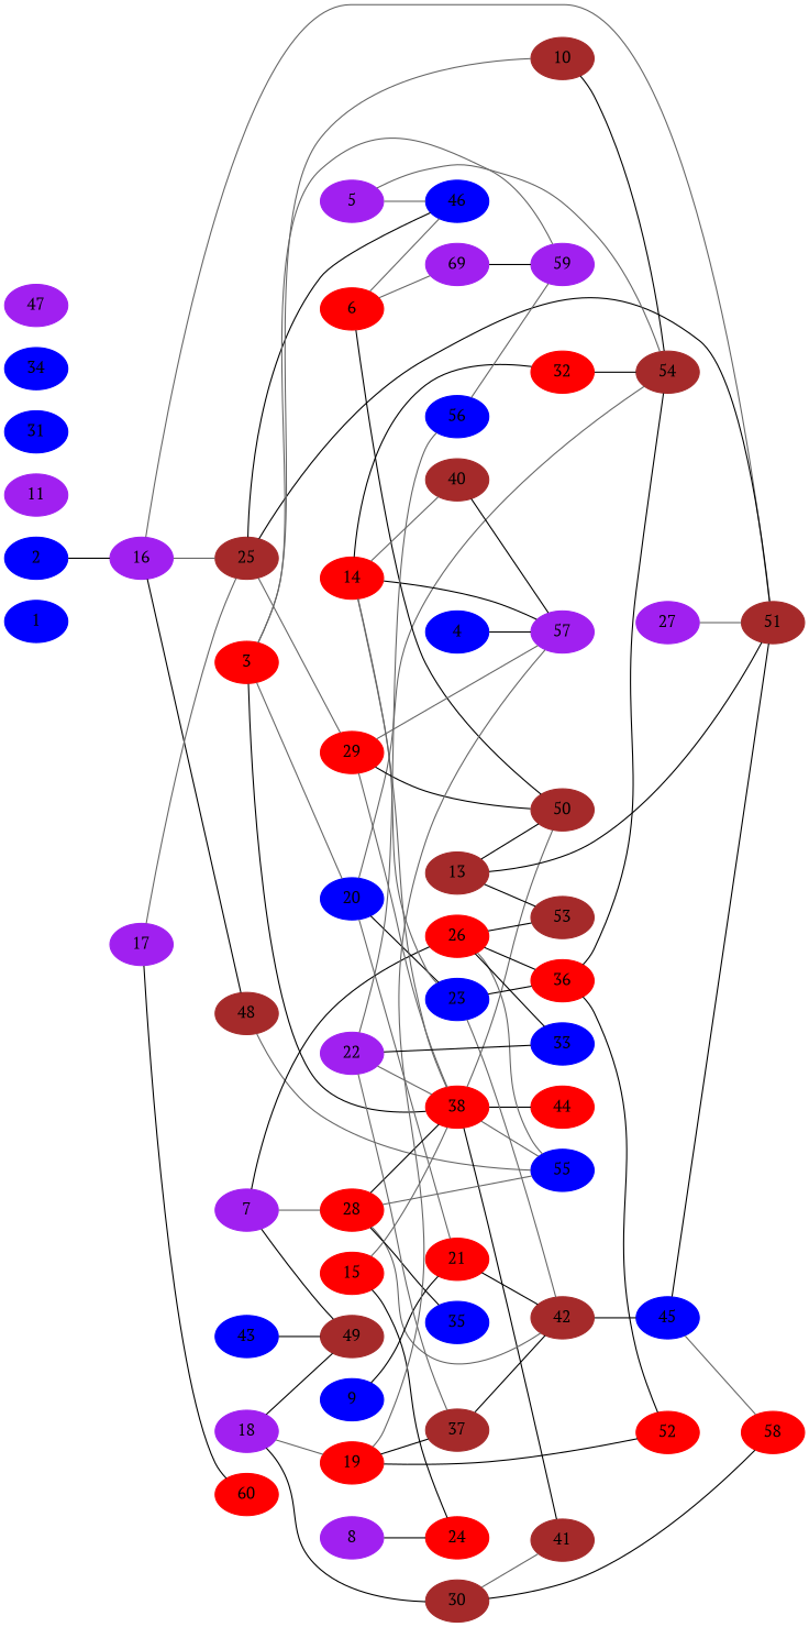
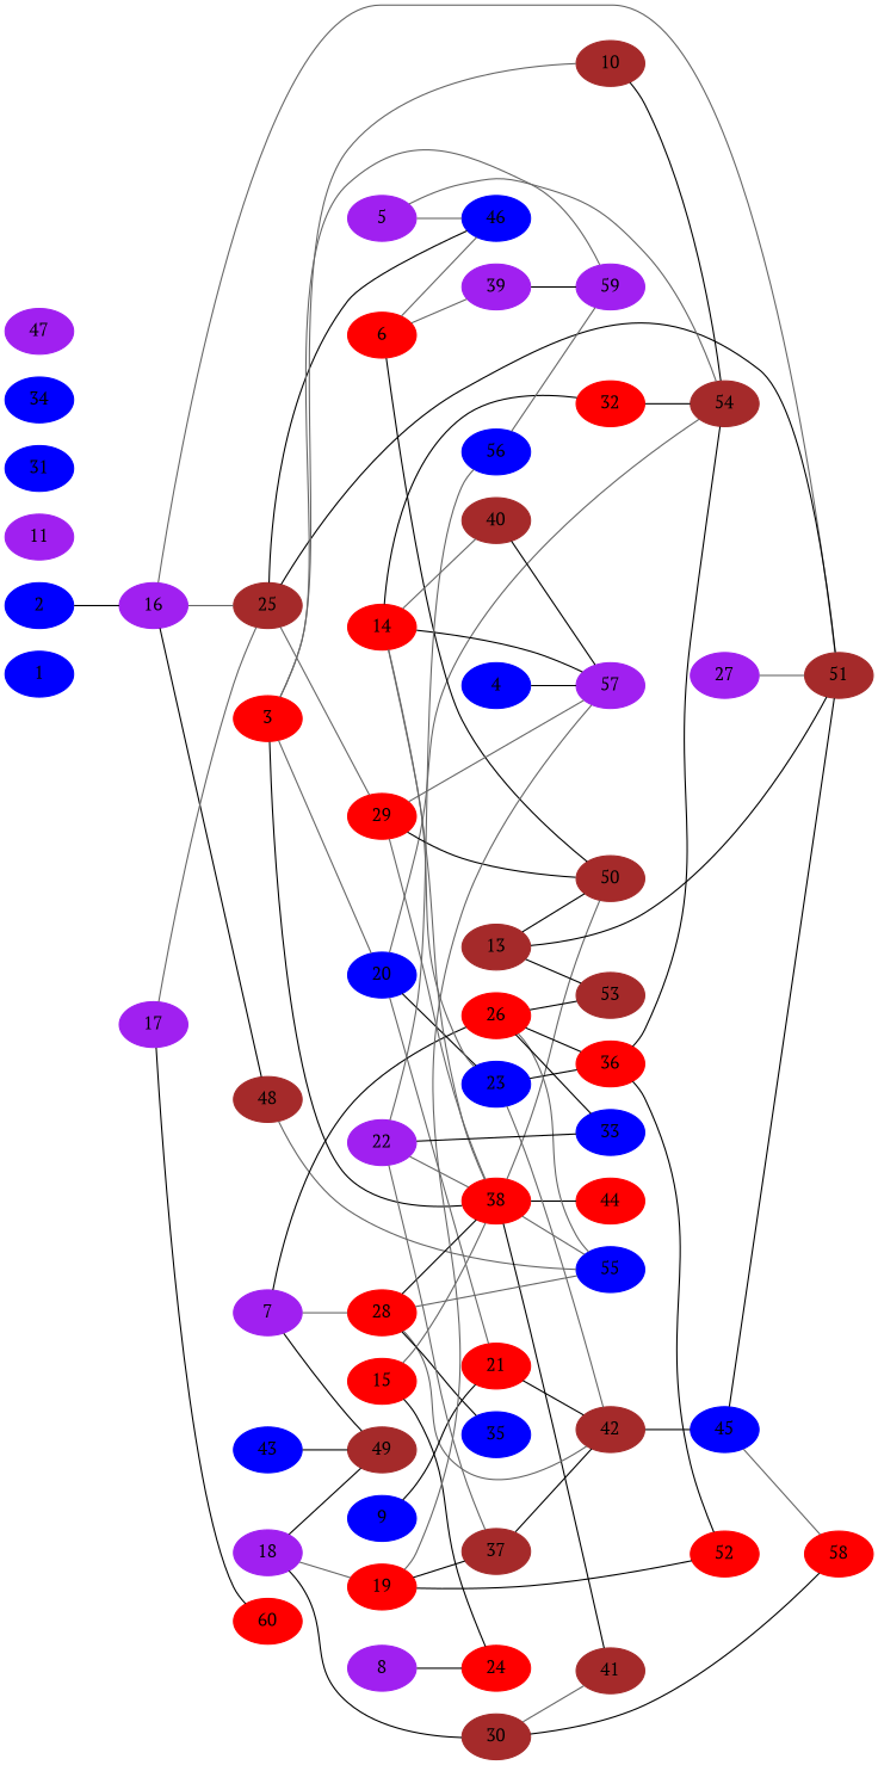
  graph {
    fontname="PT Serif"
    rankdir=LR
    node [color=red fontname="PT Serif" style=filled]
    edge [color=black fontname="PT Serif"]
    1 [color=blue]
    2 [color=blue]
    16 [color=purple]
    51 [color=brown]
    25 [color=brown]
    48 [color=brown]
    10 [color=brown]
    3
    20 [color=blue]
    38
    59 [color=purple]
    54 [color=brown]
    21
    23 [color=blue]
    50 [color=brown]
    44
    55 [color=blue]
    41 [color=brown]
    4 [color=blue]
    57 [color=purple]
    5 [color=purple]
    46 [color=blue]
    6
-   39 [color=purple label=69]
+   39 [color=purple]
    7 [color=purple]
    26
    28
    49 [color=brown]
    53 [color=brown]
    33 [color=blue]
    36
    42 [color=brown]
    35 [color=blue]
    8 [color=purple]
    24
    9 [color=blue]
    11 [color=purple]
    13 [color=brown]
    14
    32
    40 [color=brown]
    15
    29
    17 [color=purple]
    60
    18 [color=purple]
    19
    30 [color=brown]
    37 [color=brown]
    52
    58
    45 [color=blue]
    22 [color=purple]
    56 [color=blue]
    27 [color=purple]
    31 [color=blue]
    34 [color=blue]
    43 [color=blue]
    47 [color=purple]
    2 -- 16
    16 -- 51 [color=gray40]
    16 -- 25 [color=gray40]
    16 -- 48
    25 -- 51
    25 -- 46
    25 -- 29 [color=gray40]
    48 -- 55 [color=gray40]
    10 -- 54
    3 -- 10 [color=gray40]
    3 -- 20 [color=gray40]
    3 -- 38
    3 -- 59 [color=gray40]
    20 -- 54 [color=gray40]
    20 -- 21 [color=gray40]
    20 -- 23
    38 -- 50 [color=gray40]
    38 -- 44
    38 -- 55 [color=gray40]
    38 -- 41
    21 -- 42
    23 -- 36
    23 -- 42 [color=gray40]
    4 -- 57
    5 -- 54 [color=gray40]
    5 -- 46 [color=gray40]
    6 -- 50
    6 -- 46 [color=gray40]
    6 -- 39 [color=gray40]
    39 -- 59
    7 -- 26
    7 -- 28 [color=gray40]
    7 -- 49
    26 -- 55 [color=gray40]
    26 -- 53
    26 -- 33
    26 -- 36
    28 -- 38
    28 -- 55 [color=gray40]
    28 -- 42 [color=gray40]
    28 -- 35
    36 -- 54
    36 -- 52
    42 -- 45
    8 -- 24
    9 -- 21
    13 -- 51
    13 -- 50
    13 -- 53
    14 -- 38 [color=gray40]
    14 -- 23 [color=gray40]
    14 -- 57
    14 -- 32
    14 -- 40 [color=gray40]
    32 -- 54
    40 -- 57
    15 -- 38 [color=gray40]
    15 -- 24
    29 -- 38 [color=gray40]
    29 -- 50
    29 -- 57 [color=gray40]
    17 -- 25 [color=gray40]
    17 -- 60
    18 -- 49
    18 -- 19 [color=gray40]
    18 -- 30
    19 -- 57 [color=gray40]
    19 -- 37
    19 -- 52
    30 -- 41 [color=gray40]
    30 -- 58
    37 -- 42
    45 -- 51
    45 -- 58 [color=gray40]
    22 -- 38 [color=gray40]
    22 -- 33
    22 -- 37 [color=gray40]
    22 -- 56 [color=gray40]
    56 -- 59 [color=gray40]
    27 -- 51 [color=gray40]
    43 -- 49
  }
